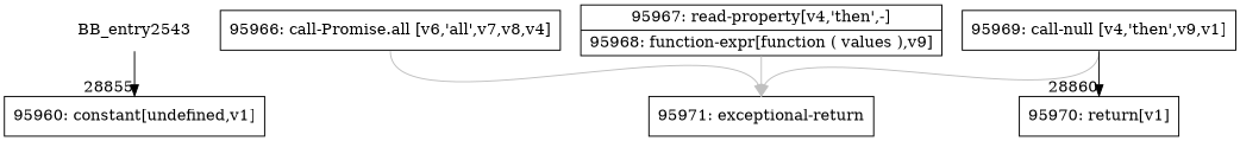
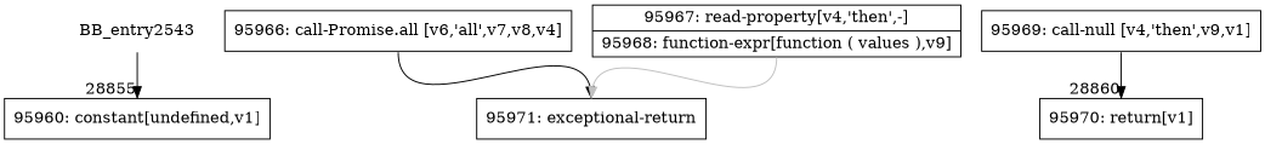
  digraph {
    rankdir=TD
    node [shape=record]
    edge [headport=n tailport=s color=gray]
    n1 [label=BB_entry2543 shape=none]
    n2 [label="{95960: constant[undefined,v1]}"]
    n3 [label="{95966: call-Promise.all [v6,'all',v7,v8,v4]}"]
    n4 [label="{95971: exceptional-return}"]
    n5 [label="{95967: read-property[v4,'then',-]|95968: function-expr[function ( values ),v9]}"]
    n6 [label="{95969: call-null [v4,'then',v9,v1]}"]
    n7 [label="{95970: return[v1]}"]
    n1 -> n2 [headlabel="    28855" color=""]
-   n3 -> n4
+   n3 -> n4 [color=black]
    n5 -> n4
-   n6 -> n4
    n6 -> n7 [headlabel="      28860" color=""]
  }
